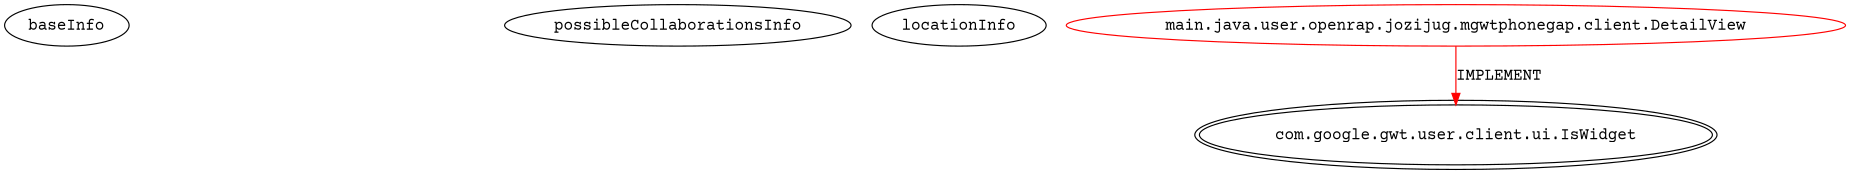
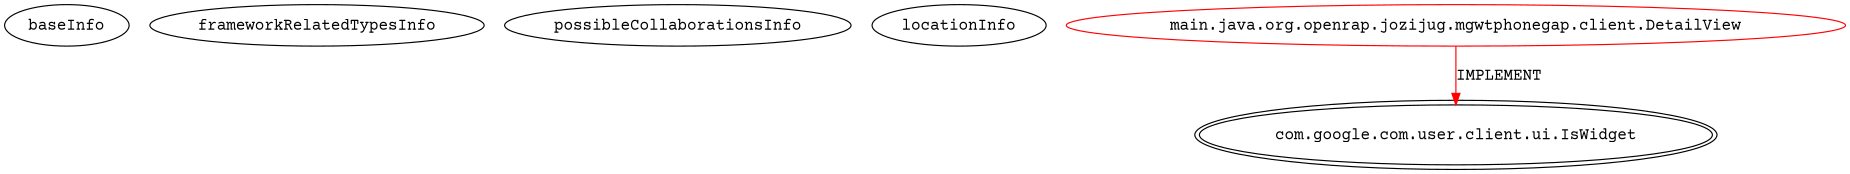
  digraph {
    fontname="Courier Prime"
    node [fontname="Courier Prime"]
    baseInfo [category=extension_graph graphId=4369 isAnonymous=false possibleRelation=false]
+   frameworkRelatedTypesInfo [0="com.google.gwt.user.client.ui.IsWidget"]
    possibleCollaborationsInfo
    locationInfo [contextSignature=DetailView filePath="/rjdkolb-jozijug_phonegapdemo/jozijug_phonegapdemo-master/src/main/java/org/openrap/jozijug/mgwtphonegap/client/DetailView.java" graphId=4369 projectName="rjdkolb-jozijug_phonegapdemo"]
-   n5 [color=red isFrameworkType=false label="main.java.user.openrap.jozijug.mgwtphonegap.client.DetailView" vertexType=ROOT_CLIENT_CLASS_DECLARATION]
-   n6 [isFrameworkType=true label="com.google.gwt.user.client.ui.IsWidget" peripheries=2 vertexType=FRAMEWORK_INTERFACE_TYPE]
+   n5 [color=red isFrameworkType=false label="main.java.org.openrap.jozijug.mgwtphonegap.client.DetailView" vertexType=ROOT_CLIENT_CLASS_DECLARATION]
+   n6 [isFrameworkType=true label="com.google.com.user.client.ui.IsWidget" peripheries=2 vertexType=FRAMEWORK_INTERFACE_TYPE]
    n5 -> n6 [color=red label=IMPLEMENT fontname="Courier Prime"]
  }
